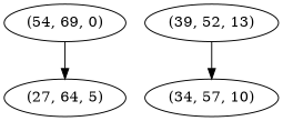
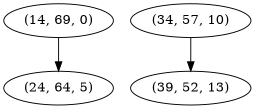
  digraph {
-   "(14, 69, 0)" [label="(54, 69, 0)"]
-   "(27, 64, 5)"
+   "(14, 69, 0)"
+   "(27, 64, 5)" [label="(24, 64, 5)"]
    "(34, 57, 10)"
    "(39, 52, 13)"
    "(14, 69, 0)" -> "(27, 64, 5)"
-   "(39, 52, 13)" -> "(34, 57, 10)"
+   "(34, 57, 10)" -> "(39, 52, 13)"
  }
